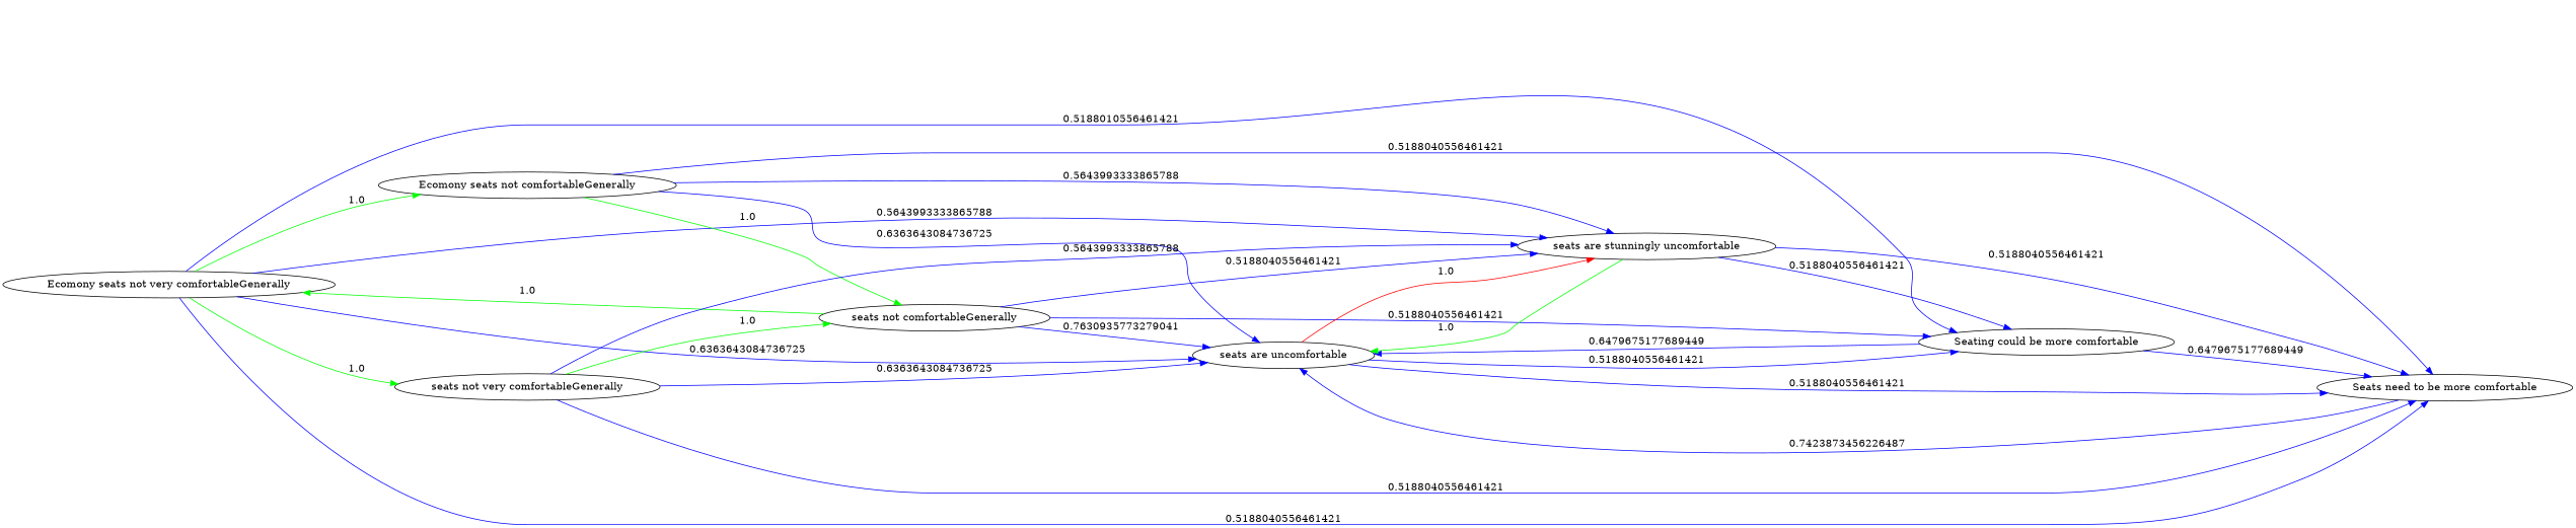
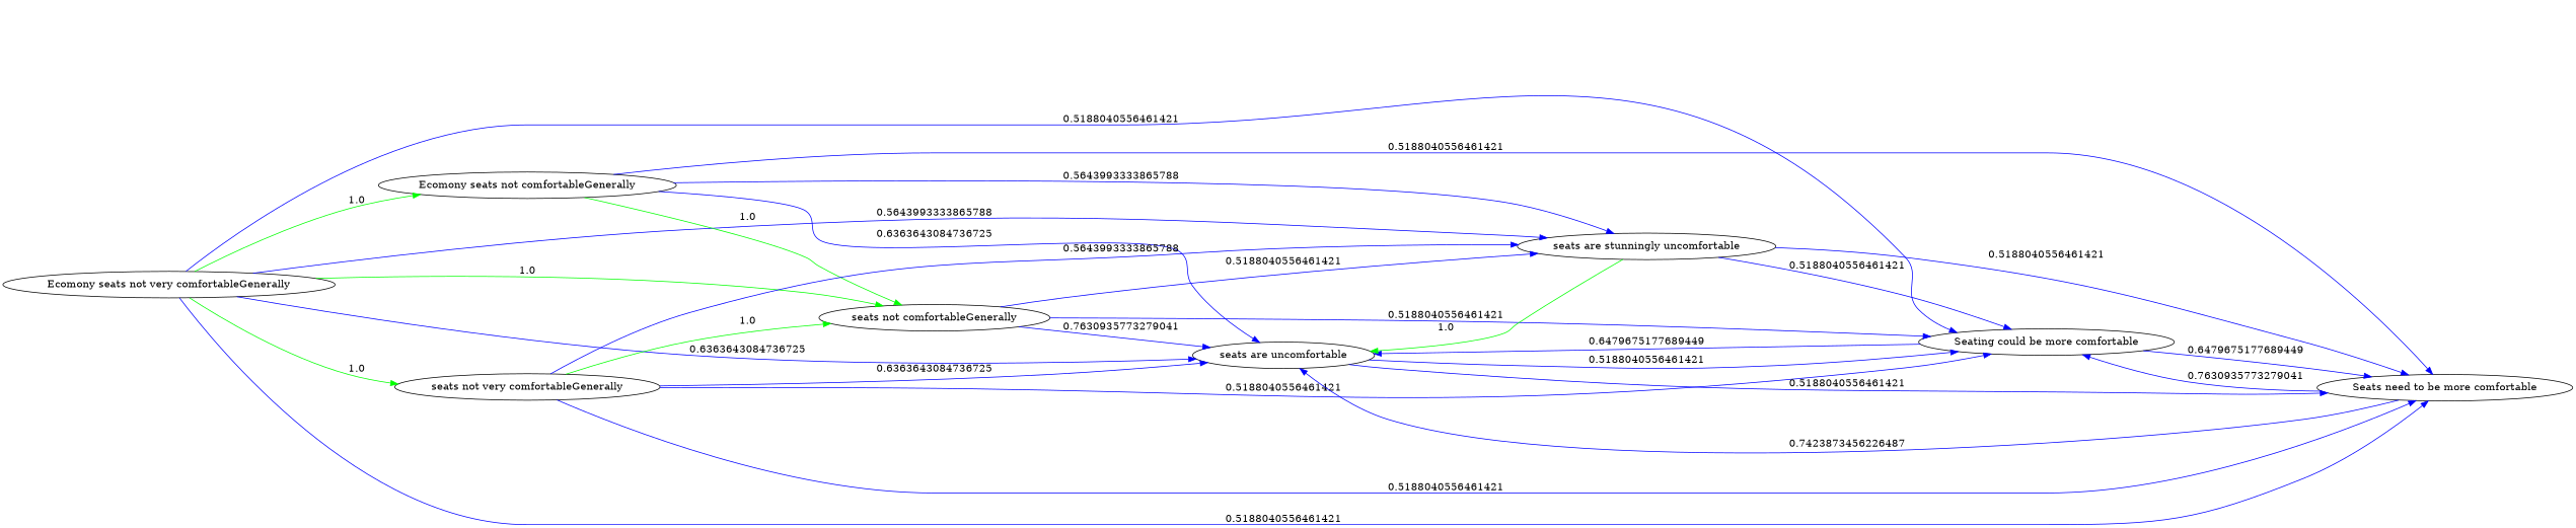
  digraph {
    rankdir=LR
    edge [color=blue]
    "Ecomony seats not very comfortableGenerally"
    "Ecomony seats not comfortableGenerally"
    "seats not comfortableGenerally"
    "seats not very comfortableGenerally"
    "Seating could be more comfortable"
    "Seats need to be more comfortable"
    "seats are stunningly uncomfortable"
    "seats are uncomfortable"
    "Ecomony seats not very comfortableGenerally" -> "Ecomony seats not comfortableGenerally" [color=green label=1.0]
-   "seats not comfortableGenerally" -> "Ecomony seats not very comfortableGenerally" [color=green label=1.0]
+   "Ecomony seats not very comfortableGenerally" -> "seats not comfortableGenerally" [color=green label=1.0]
    "Ecomony seats not very comfortableGenerally" -> "seats not very comfortableGenerally" [color=green label=1.0]
-   "Ecomony seats not very comfortableGenerally" -> "Seating could be more comfortable" [label=0.5188010556461421]
+   "Ecomony seats not very comfortableGenerally" -> "Seating could be more comfortable" [label=0.5188040556461421]
    "Ecomony seats not very comfortableGenerally" -> "Seats need to be more comfortable" [label=0.5188040556461421]
    "Ecomony seats not very comfortableGenerally" -> "seats are stunningly uncomfortable" [label=0.5643993333865788]
    "Ecomony seats not very comfortableGenerally" -> "seats are uncomfortable" [label=0.6363643084736725]
    "Ecomony seats not comfortableGenerally" -> "seats not comfortableGenerally" [color=green label=1.0]
    "Ecomony seats not comfortableGenerally" -> "Seats need to be more comfortable" [label=0.5188040556461421]
    "Ecomony seats not comfortableGenerally" -> "seats are stunningly uncomfortable" [label=0.5643993333865788]
    "Ecomony seats not comfortableGenerally" -> "seats are uncomfortable" [label=0.6363643084736725]
    "seats not comfortableGenerally" -> "Seating could be more comfortable" [label=0.5188040556461421]
    "seats not comfortableGenerally" -> "seats are stunningly uncomfortable" [label=0.5188040556461421]
    "seats not comfortableGenerally" -> "seats are uncomfortable" [label=0.7630935773279041]
    "seats not very comfortableGenerally" -> "seats not comfortableGenerally" [color=green label=1.0]
+   "seats not very comfortableGenerally" -> "Seating could be more comfortable" [label=0.5188040556461421]
    "seats not very comfortableGenerally" -> "Seats need to be more comfortable" [label=0.5188040556461421]
    "seats not very comfortableGenerally" -> "seats are stunningly uncomfortable" [label=0.5643993333865788]
    "seats not very comfortableGenerally" -> "seats are uncomfortable" [label=0.6363643084736725]
    "Seating could be more comfortable" -> "Seats need to be more comfortable" [label=0.6479675177689449]
    "Seating could be more comfortable" -> "seats are uncomfortable" [label=0.6479675177689449]
+   "Seats need to be more comfortable" -> "Seating could be more comfortable" [label=0.7630935773279041]
    "Seats need to be more comfortable" -> "seats are uncomfortable" [label=0.7423873456226487]
    "seats are stunningly uncomfortable" -> "Seating could be more comfortable" [label=0.5188040556461421]
    "seats are stunningly uncomfortable" -> "Seats need to be more comfortable" [label=0.5188040556461421]
    "seats are stunningly uncomfortable" -> "seats are uncomfortable" [color=green label=1.0]
    "seats are uncomfortable" -> "Seating could be more comfortable" [label=0.5188040556461421]
    "seats are uncomfortable" -> "Seats need to be more comfortable" [label=0.5188040556461421]
-   "seats are uncomfortable" -> "seats are stunningly uncomfortable" [color=red label=1.0]
  }
